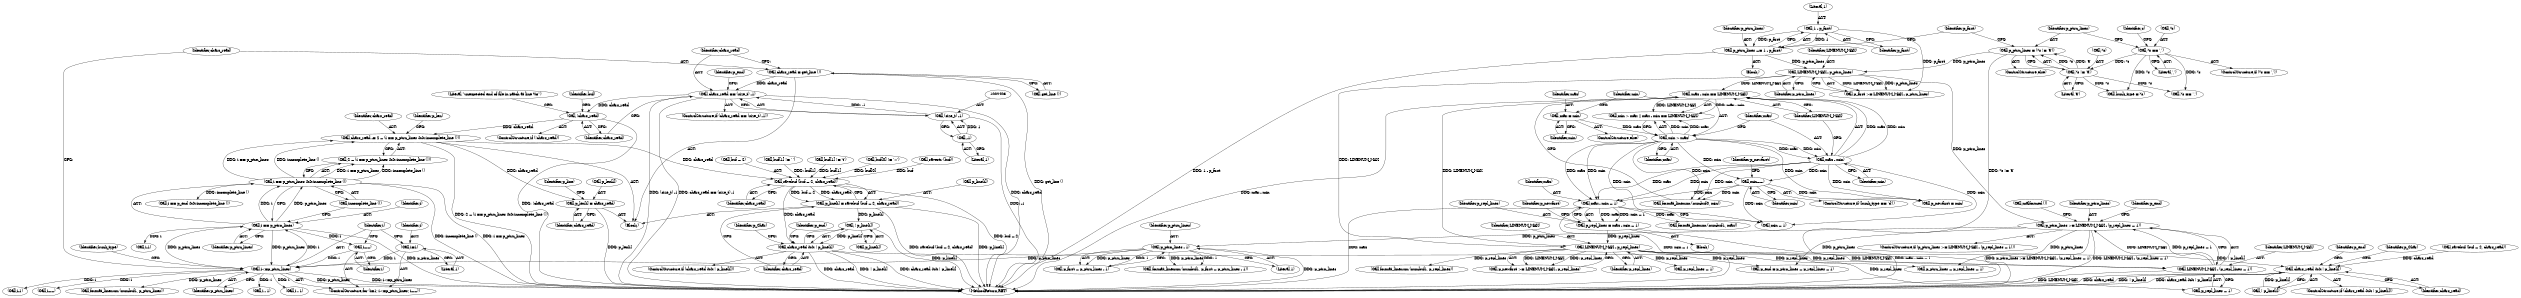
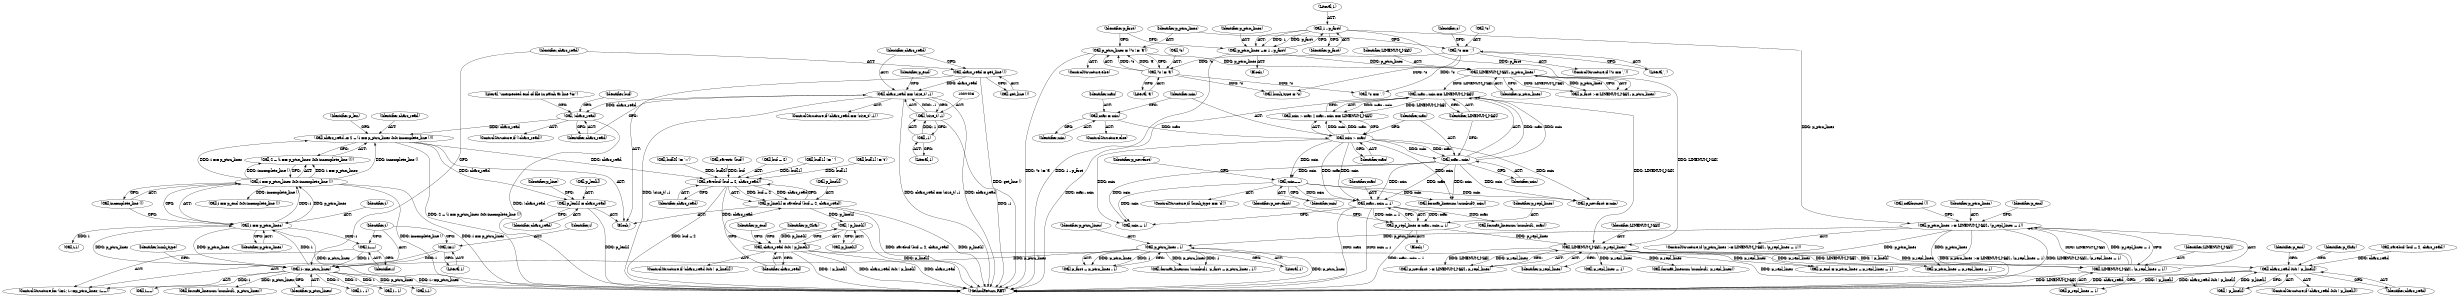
  digraph {
    n1 [label="(Call,chars_read -= 2 + (i == p_ptrn_lines && incomplete_line ()))"]
    n2 [label="(Call,p_len[i] = chars_read)"]
    n3 [label="(Call,savebuf (buf + 2, chars_read))"]
    n4 [label="(MethodReturn,RET)"]
    n5 [label="(Block,)"]
    n6 [label="(Call,2 + (i == p_ptrn_lines && incomplete_line ()))"]
    n7 [label="(Identifier,chars_read)"]
    n8 [label="(Call,p_line[i] = savebuf (buf + 2, chars_read))"]
    n9 [label="(Call,chars_read && ! p_line[i])"]
    n10 [label="(Identifier,chars_read)"]
    n11 [label="(Call,i == p_ptrn_lines && incomplete_line ())"]
    n12 [label="(Call,i == p_ptrn_lines)"]
    n13 [label="(Call,i == p_end && incomplete_line ())"]
    n14 [label="(Call,incomplete_line ())"]
    n15 [label="(Call,i<=p_ptrn_lines)"]
    n16 [label="(Call,i++)"]
    n17 [label="(Identifier,p_ptrn_lines)"]
    n18 [label="(Call,i-1)"]
    n19 [label="(Call,i++)"]
    n20 [label="(ControlStructure,for (i=1; i<=p_ptrn_lines; i++))"]
    n21 [label="(Call,format_linenum (numbuf1, p_ptrn_lines))"]
    n22 [label="(Identifier,p_ptrn_lines)"]
    n23 [label="(Call,i - 1)"]
    n24 [label="(Call,i - 1)"]
    n25 [label="(Call,i-1)"]
    n26 [label="(Identifier,i)"]
    n27 [label="(Call,i=1)"]
    n28 [label="(Literal,1)"]
    n29 [label="(Call,p_ptrn_lines - 1)"]
    n30 [label="(Call,p_first + p_ptrn_lines - 1)"]
    n31 [label="(Call,format_linenum (numbuf1, p_first + p_ptrn_lines - 1))"]
    n32 [label="(Literal,1)"]
    n33 [label="(Call,p_ptrn_lines >= LINENUM_MAX - (p_repl_lines + 1))"]
    n34 [label="(Call,LINENUM_MAX - (p_repl_lines + 1))"]
    n35 [label="(ControlStructure,if (p_ptrn_lines >= LINENUM_MAX - (p_repl_lines + 1)))"]
    n36 [label="(Call,p_end = p_ptrn_lines + p_repl_lines + 1)"]
    n37 [label="(Call,p_ptrn_lines + p_repl_lines + 1)"]
    n38 [label="(Call,p_repl_lines + 1)"]
    n39 [label="(Call,LINENUM_MAX - p_ptrn_lines)"]
    n40 [label="(Call,LINENUM_MAX - p_repl_lines)"]
    n41 [label="(Call,max - min == LINENUM_MAX)"]
    n42 [label="(Identifier,p_ptrn_lines)"]
    n43 [label="(Call,p_first >= LINENUM_MAX - p_ptrn_lines)"]
    n44 [label="(Identifier,p_repl_lines)"]
    n45 [label="(Call,p_repl_lines + 1)"]
    n46 [label="(Call,format_linenum (numbuf1, p_repl_lines))"]
    n47 [label="(Call,p_newfirst >= LINENUM_MAX - p_repl_lines)"]
    n48 [label="(Call,min > max || max - min == LINENUM_MAX)"]
    n49 [label="(Identifier,LINENUM_MAX)"]
    n50 [label="(Call,p_ptrn_lines = (*s != 'a'))"]
    n51 [label="(Call,*s != 'a')"]
    n52 [label="(ControlStructure,else)"]
    n53 [label="(Call,hunk_type = *s)"]
    n54 [label="(Call,*s == ',')"]
    n55 [label="(Literal,'a')"]
    n56 [label="(Call,*s == ',')"]
    n57 [label="(ControlStructure,if (*s == ','))"]
    n58 [label="(Literal,',')"]
    n59 [label="(Call,p_ptrn_lines += 1 - p_first)"]
    n60 [label="(Call,1 - p_first)"]
    n61 [label="(Block,)"]
    n62 [label="(Identifier,p_first)"]
    n63 [label="(Call,min > max)"]
    n64 [label="(Call,max - min)"]
    n65 [label="(Call,max - min + 1)"]
    n66 [label="(Call,min++)"]
    n67 [label="(Identifier,min)"]
    n68 [label="(Call,format_linenum (numbuf0, min))"]
    n69 [label="(Call,min + 1)"]
    n70 [label="(Call,p_newfirst = min)"]
    n71 [label="(Call,p_repl_lines = max - min + 1)"]
    n72 [label="(Call,format_linenum (numbuf1, max))"]
    n73 [label="(ControlStructure,if (hunk_type == 'd'))"]
    n74 [label="(Identifier,min)"]
    n75 [label="(Identifier,max)"]
    n76 [label="(Call,max = min)"]
    n77 [label="(Identifier,min)"]
    n78 [label="(ControlStructure,else)"]
    n79 [label="(Block,)"]
    n80 [label="(Call,!chars_read)"]
    n81 [label="(Identifier,chars_read)"]
    n82 [label="(ControlStructure,if (!chars_read))"]
    n83 [label="(Call,chars_read == (size_t) -1)"]
    n84 [label="(Call,(size_t) -1)"]
    n85 [label="(ControlStructure,if (chars_read == (size_t) -1))"]
    n86 [label="(Call,-1)"]
    n87 [label="(Call,chars_read = get_line ())"]
    n88 [label="(Call,get_line ())"]
    n89 [label="(Literal,1)"]
    n90 [label="(Call,! p_line[i])"]
    n91 [label="(Call,chars_read && ! p_line[i])"]
    n92 [label="(ControlStructure,if (chars_read && ! p_line[i]))"]
    n93 [label="(Identifier,chars_read)"]
    n94 [label="(Call,p_line[i])"]
    n95 [label="(ControlStructure,if (chars_read && ! p_line[i]))"]
    n96 [label="(Identifier,chars_read)"]
    n97 [label="(Call,! p_line[i])"]
    n98 [label="(Identifier,min)"]
    n99 [label="(Literal,1)"]
    n100 [label="(Identifier,p_ptrn_lines)"]
    n101 [label="(Identifier,i)"]
    n102 [label="(Identifier,p_end)"]
    n103 [label="(Identifier,LINENUM_MAX)"]
    n104 [label="(Identifier,p_len)"]
    n105 [label="(Literal,\"unexpected end of file in patch at line %s\")"]
    n106 [label="(Identifier,i)"]
    n107 [label="(Call,*s)"]
    n108 [label="(Identifier,max)"]
    n109 [label="(Call,*s)"]
    n110 [label="(Call,malformed ())"]
    n111 [label="(Call,buf[1] != '\t')"]
    n112 [label="(Call,savebuf (buf + 2, chars_read))"]
    n113 [label="(Identifier,p_newfirst)"]
    n114 [label="(Identifier,chars_read)"]
    n115 [label="(Identifier,p_end)"]
    n116 [label="(Identifier,hunk_type)"]
    n117 [label="(Call,p_line[i])"]
    n118 [label="(Call,buf[0] != '<')"]
    n119 [label="(Identifier,p_end)"]
    n120 [label="(Identifier,LINENUM_MAX)"]
    n121 [label="(Identifier,i)"]
    n122 [label="(Identifier,buf)"]
    n123 [label="(Call,p_len[i])"]
    n124 [label="(Identifier,p_ptrn_lines)"]
    n125 [label="(Identifier,max)"]
    n126 [label="(Call,savestr (buf))"]
    n127 [label="(Identifier,chars_read)"]
    n128 [label="(Identifier,p_line)"]
    n129 [label="(Identifier,max)"]
    n130 [label="(Identifier,p_Char)"]
    n131 [label="(Identifier,p_newfirst)"]
    n132 [label="(Identifier,p_ptrn_lines)"]
    n133 [label="(Identifier,p_ptrn_lines)"]
    n134 [label="(Identifier,s)"]
    n135 [label="(Identifier,p_repl_lines)"]
    n136 [label="(Identifier,p_end)"]
    n137 [label="(Call,buf + 2)"]
    n138 [label="(Call,buf[1] != ' ')"]
    n139 [label="(Identifier,p_Char)"]
    n140 [label="(Identifier,chars_read)"]
    n141 [label="(Identifier,LINENUM_MAX)"]
    n142 [label="(Identifier,p_first)"]
    1002403
    n1 -> n2 [label="DDG: chars_read"]
    n1 -> n3 [label="DDG: chars_read"]
    n1 -> n4 [label="DDG: 2 + (i == p_ptrn_lines && incomplete_line ())"]
    n1 -> n5 [label="AST: "]
    n1 -> n6 [label="CFG: "]
    n2 -> n4 [label="DDG: p_len[i]"]
    n2 -> n5 [label="AST: "]
    n2 -> n7 [label="CFG: "]
    n3 -> n4 [label="DDG: buf + 2"]
    n3 -> n8 [label="AST: "]
    n3 -> n8 [label="DDG: buf + 2"]
    n3 -> n8 [label="DDG: chars_read"]
    n3 -> n9 [label="DDG: chars_read"]
    n3 -> n10 [label="CFG: "]
    n6 -> n1 [label="AST: "]
    n6 -> n11 [label="CFG: "]
    n7 -> n2 [label="AST: "]
    n8 -> n3 [label="CFG: "]
    n8 -> n4 [label="DDG: savebuf (buf + 2, chars_read)"]
    n8 -> n4 [label="DDG: p_line[i]"]
    n8 -> n5 [label="AST: "]
    n8 -> n90 [label="DDG: p_line[i]"]
    n9 -> n4 [label="DDG: chars_read && ! p_line[i]"]
    n9 -> n4 [label="DDG: chars_read"]
    n9 -> n4 [label="DDG: ! p_line[i]"]
    n9 -> n90 [label="CFG: "]
    n9 -> n91 [label="DDG: ! p_line[i]"]
    n9 -> n92 [label="AST: "]
    n9 -> n93 [label="CFG: "]
    n10 -> n3 [label="AST: "]
    n11 -> n1 [label="DDG: i == p_ptrn_lines"]
    n11 -> n1 [label="DDG: incomplete_line ()"]
    n11 -> n4 [label="DDG: i == p_ptrn_lines"]
    n11 -> n4 [label="DDG: incomplete_line ()"]
    n11 -> n6 [label="AST: "]
    n11 -> n6 [label="DDG: i == p_ptrn_lines"]
    n11 -> n6 [label="DDG: incomplete_line ()"]
    n11 -> n12 [label="CFG: "]
    n11 -> n13 [label="DDG: incomplete_line ()"]
    n11 -> n14 [label="CFG: "]
    n12 -> n4 [label="DDG: p_ptrn_lines"]
    n12 -> n11 [label="AST: "]
    n12 -> n11 [label="DDG: i"]
    n12 -> n11 [label="DDG: p_ptrn_lines"]
    n12 -> n15 [label="DDG: p_ptrn_lines"]
    n12 -> n16 [label="DDG: i"]
    n12 -> n17 [label="CFG: "]
    n12 -> n18 [label="DDG: i"]
    n14 -> n11 [label="AST: "]
    n14 -> n12 [label="CFG: "]
    n15 -> n4 [label="DDG: p_ptrn_lines"]
    n15 -> n4 [label="DDG: i<=p_ptrn_lines"]
    n15 -> n12 [label="DDG: i"]
    n15 -> n12 [label="DDG: p_ptrn_lines"]
    n15 -> n19 [label="DDG: i"]
    n15 -> n20 [label="AST: "]
    n15 -> n21 [label="DDG: p_ptrn_lines"]
    n15 -> n22 [label="CFG: "]
    n15 -> n23 [label="DDG: i"]
    n15 -> n24 [label="DDG: i"]
    n15 -> n25 [label="DDG: i"]
    n16 -> n15 [label="DDG: i"]
    n16 -> n20 [label="AST: "]
    n16 -> n26 [label="CFG: "]
    n17 -> n12 [label="AST: "]
    n22 -> n15 [label="AST: "]
    n26 -> n16 [label="AST: "]
    n27 -> n15 [label="DDG: i"]
    n27 -> n20 [label="AST: "]
    n27 -> n28 [label="CFG: "]
    n28 -> n27 [label="AST: "]
    n29 -> n4 [label="DDG: p_ptrn_lines"]
    n29 -> n15 [label="DDG: p_ptrn_lines"]
    n29 -> n30 [label="AST: "]
    n29 -> n30 [label="DDG: p_ptrn_lines"]
    n29 -> n30 [label="DDG: 1"]
    n29 -> n31 [label="DDG: p_ptrn_lines"]
    n29 -> n31 [label="DDG: 1"]
    n29 -> n32 [label="CFG: "]
    n30 -> n29 [label="CFG: "]
    n32 -> n29 [label="AST: "]
    n33 -> n4 [label="DDG: p_ptrn_lines >= LINENUM_MAX - (p_repl_lines + 1)"]
    n33 -> n4 [label="DDG: LINENUM_MAX - (p_repl_lines + 1)"]
    n33 -> n29 [label="DDG: p_ptrn_lines"]
    n33 -> n34 [label="CFG: "]
    n33 -> n35 [label="AST: "]
    n33 -> n36 [label="DDG: p_ptrn_lines"]
    n33 -> n37 [label="DDG: p_ptrn_lines"]
    n34 -> n4 [label="DDG: LINENUM_MAX"]
    n34 -> n33 [label="AST: "]
    n34 -> n33 [label="DDG: LINENUM_MAX"]
    n34 -> n33 [label="DDG: p_repl_lines + 1"]
    n34 -> n38 [label="CFG: "]
    n38 -> n34 [label="AST: "]
-   n39 -> n33 [label="DDG: p_ptrn_lines"]
+   n60 -> n33 [label="DDG: p_ptrn_lines"]
    n39 -> n40 [label="DDG: LINENUM_MAX"]
    n39 -> n41 [label="DDG: LINENUM_MAX"]
    n39 -> n42 [label="CFG: "]
    n39 -> n43 [label="AST: "]
    n39 -> n43 [label="DDG: LINENUM_MAX"]
    n39 -> n43 [label="DDG: p_ptrn_lines"]
    n40 -> n34 [label="DDG: LINENUM_MAX"]
    n40 -> n34 [label="DDG: p_repl_lines"]
    n40 -> n36 [label="DDG: p_repl_lines"]
    n40 -> n37 [label="DDG: p_repl_lines"]
    n40 -> n38 [label="DDG: p_repl_lines"]
    n40 -> n44 [label="CFG: "]
    n40 -> n45 [label="DDG: p_repl_lines"]
    n40 -> n46 [label="DDG: p_repl_lines"]
    n40 -> n47 [label="AST: "]
    n40 -> n47 [label="DDG: LINENUM_MAX"]
    n40 -> n47 [label="DDG: p_repl_lines"]
    n41 -> n4 [label="DDG: max - min"]
    n41 -> n40 [label="DDG: LINENUM_MAX"]
    n41 -> n48 [label="AST: "]
    n41 -> n48 [label="DDG: max - min"]
    n41 -> n48 [label="DDG: LINENUM_MAX"]
    n41 -> n49 [label="CFG: "]
    n42 -> n39 [label="AST: "]
    n43 -> n39 [label="CFG: "]
    n44 -> n40 [label="AST: "]
    n47 -> n40 [label="CFG: "]
-   n68 -> n41 [label="CFG: "]
+   n48 -> n41 [label="CFG: "]
    n48 -> n63 [label="CFG: "]
    n49 -> n41 [label="AST: "]
    n49 -> n64 [label="CFG: "]
    n50 -> n4 [label="DDG: *s != 'a'"]
    n50 -> n39 [label="DDG: p_ptrn_lines"]
    n50 -> n51 [label="CFG: "]
    n50 -> n52 [label="AST: "]
    n51 -> n50 [label="AST: "]
    n51 -> n50 [label="DDG: *s"]
    n51 -> n50 [label="DDG: 'a'"]
    n51 -> n53 [label="DDG: *s"]
    n51 -> n54 [label="DDG: *s"]
    n51 -> n55 [label="CFG: "]
    n55 -> n51 [label="AST: "]
    n56 -> n51 [label="DDG: *s"]
    n56 -> n53 [label="DDG: *s"]
    n56 -> n54 [label="DDG: *s"]
    n56 -> n57 [label="AST: "]
    n56 -> n58 [label="CFG: "]
    n58 -> n56 [label="AST: "]
    n59 -> n4 [label="DDG: 1 - p_first"]
    n59 -> n39 [label="DDG: p_ptrn_lines"]
    n59 -> n60 [label="CFG: "]
    n59 -> n61 [label="AST: "]
    n60 -> n43 [label="DDG: p_first"]
    n60 -> n59 [label="AST: "]
    n60 -> n59 [label="DDG: 1"]
    n60 -> n59 [label="DDG: p_first"]
    n60 -> n62 [label="CFG: "]
    n62 -> n60 [label="AST: "]
    n63 -> n48 [label="AST: "]
    n63 -> n48 [label="DDG: min"]
    n63 -> n48 [label="DDG: max"]
    n63 -> n64 [label="DDG: max"]
    n63 -> n64 [label="DDG: min"]
    n63 -> n65 [label="DDG: max"]
    n63 -> n65 [label="DDG: min"]
    n63 -> n66 [label="DDG: min"]
    n63 -> n68 [label="DDG: min"]
    n63 -> n69 [label="DDG: min"]
    n63 -> n70 [label="DDG: min"]
    n63 -> n75 [label="CFG: "]
    n64 -> n41 [label="AST: "]
    n64 -> n41 [label="DDG: max"]
    n64 -> n41 [label="DDG: min"]
    n64 -> n65 [label="DDG: max"]
    n64 -> n65 [label="DDG: min"]
    n64 -> n66 [label="DDG: min"]
    n64 -> n67 [label="CFG: "]
    n64 -> n68 [label="DDG: min"]
    n64 -> n69 [label="DDG: min"]
    n64 -> n70 [label="DDG: min"]
    n65 -> n4 [label="DDG: max"]
    n65 -> n4 [label="DDG: min + 1"]
    n65 -> n69 [label="CFG: "]
    n65 -> n71 [label="AST: "]
    n65 -> n71 [label="DDG: max"]
    n65 -> n71 [label="DDG: min + 1"]
    n65 -> n72 [label="DDG: max"]
    n66 -> n65 [label="DDG: min"]
    n66 -> n68 [label="DDG: min"]
    n66 -> n69 [label="DDG: min"]
    n66 -> n70 [label="DDG: min"]
    n66 -> n73 [label="AST: "]
    n66 -> n74 [label="CFG: "]
    n67 -> n64 [label="AST: "]
    n71 -> n4 [label="DDG: max - min + 1"]
    n71 -> n40 [label="DDG: p_repl_lines"]
    n71 -> n65 [label="CFG: "]
    n71 -> n79 [label="AST: "]
    n74 -> n66 [label="AST: "]
    n75 -> n63 [label="AST: "]
    n76 -> n63 [label="DDG: max"]
    n76 -> n77 [label="CFG: "]
    n76 -> n78 [label="AST: "]
    n77 -> n76 [label="AST: "]
    n80 -> n1 [label="DDG: chars_read"]
    n80 -> n4 [label="DDG: !chars_read"]
    n80 -> n81 [label="CFG: "]
    n80 -> n82 [label="AST: "]
    n81 -> n80 [label="AST: "]
    n81 -> n83 [label="CFG: "]
    n83 -> n4 [label="DDG: (size_t) -1"]
    n83 -> n4 [label="DDG: chars_read == (size_t) -1"]
    n83 -> n4 [label="DDG: chars_read"]
    n83 -> n80 [label="DDG: chars_read"]
    n83 -> n84 [label="CFG: "]
    n83 -> n85 [label="AST: "]
    n84 -> n4 [label="DDG: -1"]
    n84 -> n83 [label="AST: "]
    n84 -> n83 [label="DDG: -1"]
    n84 -> n86 [label="CFG: "]
    n86 -> n84 [label="AST: "]
    n86 -> n84 [label="DDG: 1"]
    n86 -> n89 [label="CFG: "]
    n87 -> n4 [label="DDG: get_line ()"]
    n87 -> n5 [label="AST: "]
    n87 -> n83 [label="DDG: chars_read"]
    n87 -> n88 [label="CFG: "]
    n88 -> n87 [label="AST: "]
    n89 -> n86 [label="AST: "]
    n90 -> n4 [label="DDG: p_line[i]"]
    n90 -> n9 [label="AST: "]
    n90 -> n9 [label="DDG: p_line[i]"]
    n90 -> n94 [label="CFG: "]
    n91 -> n4 [label="DDG: chars_read && ! p_line[i]"]
    n91 -> n4 [label="DDG: chars_read"]
    n91 -> n4 [label="DDG: ! p_line[i]"]
    n91 -> n95 [label="AST: "]
    n91 -> n96 [label="CFG: "]
    n91 -> n97 [label="CFG: "]
    n93 -> n8 [label="CFG: "]
    n93 -> n9 [label="AST: "]
    n94 -> n90 [label="AST: "]
    n96 -> n91 [label="AST: "]
    n97 -> n91 [label="AST: "]
    n97 -> n91 [label="DDG: p_line[i]"]
    n98 -> n63 [label="AST: "]
    n98 -> n76 [label="CFG: "]
    n99 -> n60 [label="AST: "]
    n100 -> n29 [label="AST: "]
    n101 -> n15 [label="AST: "]
    n101 -> n16 [label="CFG: "]
    n101 -> n27 [label="CFG: "]
    n102 -> n83 [label="CFG: "]
    n103 -> n39 [label="AST: "]
    n104 -> n1 [label="CFG: "]
    n105 -> n80 [label="CFG: "]
    n106 -> n27 [label="AST: "]
    n107 -> n56 [label="AST: "]
    n108 -> n76 [label="AST: "]
    n109 -> n51 [label="AST: "]
    n110 -> n33 [label="CFG: "]
    n111 -> n3 [label="DDG: buf[1]"]
    n112 -> n91 [label="DDG: chars_read"]
    n113 -> n71 [label="CFG: "]
    n114 -> n1 [label="AST: "]
    n115 -> n91 [label="CFG: "]
    n116 -> n15 [label="CFG: "]
    n117 -> n8 [label="AST: "]
    n118 -> n3 [label="DDG: buf[0]"]
    n119 -> n9 [label="CFG: "]
    n120 -> n40 [label="AST: "]
    n121 -> n12 [label="AST: "]
    n122 -> n80 [label="CFG: "]
    n123 -> n2 [label="AST: "]
    n124 -> n33 [label="AST: "]
    n125 -> n63 [label="CFG: "]
    n125 -> n64 [label="AST: "]
    n126 -> n3 [label="DDG: buf"]
    n127 -> n15 [label="CFG: "]
    n127 -> n87 [label="AST: "]
    n128 -> n2 [label="CFG: "]
    n129 -> n65 [label="AST: "]
    n130 -> n91 [label="CFG: "]
    n131 -> n66 [label="CFG: "]
    n132 -> n50 [label="AST: "]
    n132 -> n56 [label="CFG: "]
    n133 -> n59 [label="AST: "]
    n134 -> n56 [label="CFG: "]
    n135 -> n71 [label="AST: "]
    n136 -> n33 [label="CFG: "]
    n137 -> n3 [label="AST: "]
    n138 -> n3 [label="DDG: buf[1]"]
    n139 -> n9 [label="CFG: "]
    n140 -> n83 [label="AST: "]
    n140 -> n87 [label="CFG: "]
    n141 -> n34 [label="AST: "]
    n142 -> n50 [label="CFG: "]
    n142 -> n59 [label="CFG: "]
    1002403 -> n84 [label="AST: "]
  }
